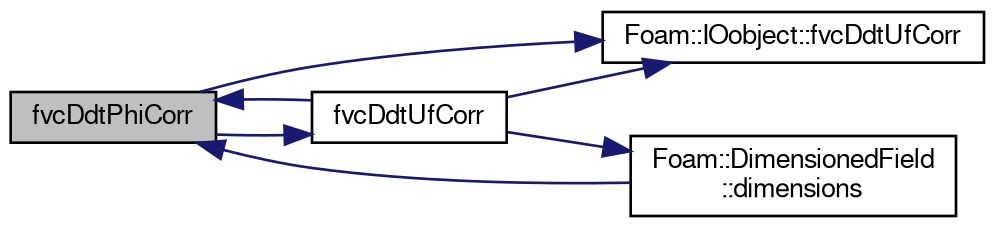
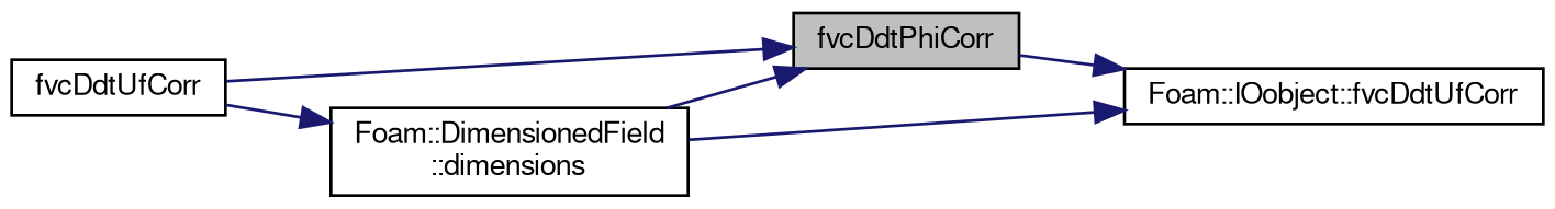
  digraph {
    rankdir=LR
    node [color=black fontname=FreeSans fontsize=10 shape=record]
    edge [color=midnightblue fontname=FreeSans fontsize=10 labelfontname=FreeSans labelfontsize=10 style=solid]
    n1 [fillcolor=grey75 fontcolor=black height=0.2 label=fvcDdtPhiCorr style=filled width=0.4]
    n2 [height=0.2 label=fvcDdtUfCorr width=0.4]
    n3 [height=0.2 label="Foam::IOobject::fvcDdtUfCorr" width=0.4]
    n4 [height=0.2 label="Foam::DimensionedField\l::dimensions" width=0.4]
-   n1 -> n2
    n1 -> n3
    n2 -> n1
-   n2 -> n3
+   n4 -> n3
    n2 -> n4
    n4 -> n1
  }
